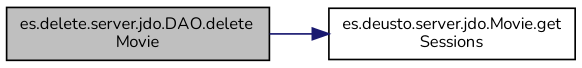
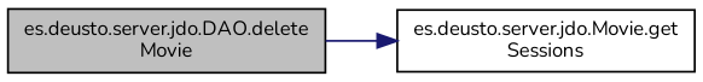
  digraph {
    rankdir=LR
    fontname=Nunito
    node [color=black fontname=Nunito fontsize=10 shape=record style=filled]
-   n1 [fillcolor=grey75 fontcolor=black height=0.2 label="es.delete.server.jdo.DAO.delete\lMovie" width=0.4]
+   n1 [fillcolor=grey75 fontcolor=black height=0.2 label="es.deusto.server.jdo.DAO.delete\lMovie" width=0.4]
    n2 [fillcolor=white height=0.2 label="es.deusto.server.jdo.Movie.get\lSessions" width=0.4]
    n1 -> n2 [color=midnightblue fontname=Nunito fontsize=10 labelfontname=Helvetica labelfontsize=10 style=solid]
  }
